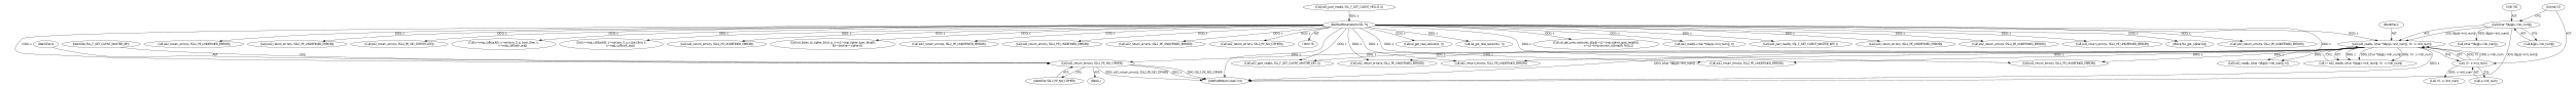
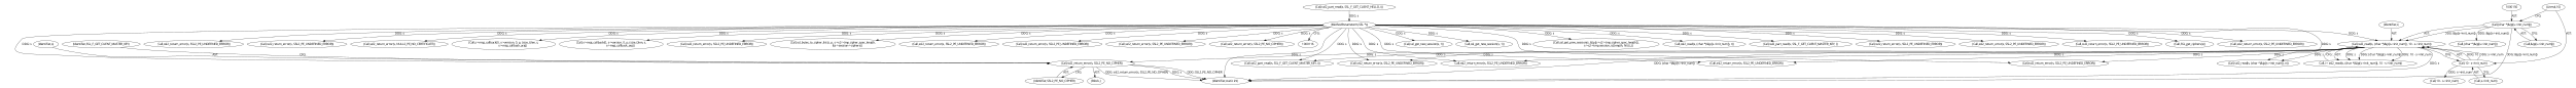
  digraph {
    fontname="Open Sans"
    node [fontname="Open Sans"]
    edge [fontname="Open Sans"]
    n1 [label="(Call,ssl2_return_error(s, SSL2_PE_NO_CIPHER))"]
-   n2 [label="(MethodReturn,static int)"]
+   n2 [label="(Identifier,static int)"]
    n3 [label="(Identifier,SSL2_PE_NO_CIPHER)"]
    n4 [label="(Block,)"]
    n5 [label="(Call,ssl2_read(s, (char *)&(p[s->init_num]), 10 - s->init_num))"]
    n6 [label="(Call,10 - s->init_num)"]
    n7 [label="(Call,ssl2_read(s, (char *)&(p[s->init_num]), n))"]
    n8 [label="(Call,i = ssl2_read(s, (char *)&(p[s->init_num]), 10 - s->init_num))"]
    n9 [label="(Call,ssl2_return_error(s, SSL2_PE_UNDEFINED_ERROR))"]
    n10 [label="(Call,ssl2_part_read(s, SSL_F_GET_CLIENT_MASTER_KEY, i))"]
    n11 [label="(Call,ssl2_return_error(s, SSL2_PE_UNDEFINED_ERROR))"]
    n12 [label="(Call,ssl2_return_error(s, SSL2_PE_UNDEFINED_ERROR))"]
    n13 [label="(Call,ssl2_return_error(s, SSL2_PE_UNDEFINED_ERROR))"]
    n14 [label="(Call,10 - s->init_num)"]
    n15 [label="(Call,s->init_num)"]
    n16 [label="(MethodParameterIn,SSL *s)"]
    n17 [label="(Call,ssl_get_new_session(s, 1))"]
    n18 [label="(Call,ssl_get_new_session(s, 1))"]
    n19 [label="(Call,ssl_get_prev_session(s, &(p[s->s2->tmp.cipher_spec_length]),\n                                 s->s2->tmp.session_id_length, NULL))"]
    n20 [label="(Call,ssl2_read(s, (char *)&(p[s->init_num]), n))"]
    n21 [label="(Call,ssl2_part_read(s, SSL_F_GET_CLIENT_MASTER_KEY, i))"]
    n22 [label="(Call,ssl2_return_error(s, SSL2_PE_UNDEFINED_ERROR))"]
    n23 [label="(Call,ssl2_return_error(s, SSL2_PE_UNDEFINED_ERROR))"]
    n24 [label="(Call,ssl2_return_error(s, SSL2_PE_UNDEFINED_ERROR))"]
-   n25 [label="(Block,SSL_get_ciphers(s))"]
+   n25 [label="(Call,SSL_get_ciphers(s))"]
    n26 [label="(Call,ssl2_return_error(s, SSL2_PE_UNDEFINED_ERROR))"]
    n27 [label="(Call,ssl2_return_error(s, SSL2_PE_UNDEFINED_ERROR))"]
    n28 [label="(Call,ssl2_return_error(s, SSL2_PE_UNDEFINED_ERROR))"]
-   n29 [label="(Call,ssl2_return_error(s, SSL2_PE_NO_CERTIFICATE))"]
+   n29 [label="(Call,ssl2_return_error(s, NULL2_PE_NO_CERTIFICATE))"]
    n30 [label="(Call,s->msg_callback(0, s->version, 0, p, (size_t)len, s,\n                        s->msg_callback_arg))"]
    n31 [label="(Call,s->msg_callback(0, s->version, 0, p, (size_t)len, s,\n                        s->msg_callback_arg))"]
    n32 [label="(Call,ssl2_return_error(s, SSL2_PE_UNDEFINED_ERROR))"]
    n33 [label="(Call,ssl_bytes_to_cipher_list(s, p, s->s2->tmp.cipher_spec_length,\n                                      &s->session->ciphers))"]
    n34 [label="(Call,ssl2_return_error(s, SSL2_PE_UNDEFINED_ERROR))"]
    n35 [label="(Call,ssl2_return_error(s, SSL2_PE_UNDEFINED_ERROR))"]
    n36 [label="(Call,ssl2_return_error(s, SSL2_PE_UNDEFINED_ERROR))"]
    n37 [label="(Call,ssl2_return_error(s, SSL2_PE_NO_CIPHER))"]
    1000116
    n39 [label="(Call,ssl2_part_read(s, SSL_F_GET_CLIENT_HELLO, i))"]
    n40 [label="(Call,(char *)&(p[s->init_num]))"]
    n41 [label="(Call,&(p[s->init_num]))"]
    n42 [label="(Call,(char *)&(p[s->init_num]))"]
    n43 [label="(Identifier,s)"]
    n44 [label="(Identifier,SSL_F_GET_CLIENT_MASTER_KEY)"]
    n45 [label="(Literal,10)"]
    n46 [label="(Identifier,s)"]
    1000150
    n1 -> n2 [label="DDG: SSL2_PE_NO_CIPHER"]
    n1 -> n2 [label="DDG: ssl2_return_error(s, SSL2_PE_NO_CIPHER)"]
    n1 -> n2 [label="DDG: s"]
    n1 -> n3 [label="CFG: "]
    n1 -> n4 [label="AST: "]
    n3 -> n1 [label="AST: "]
    n5 -> n1 [label="DDG: s"]
    n5 -> n2 [label="DDG: (char *)&(p[s->init_num])"]
    n5 -> n2 [label="DDG: s"]
    n5 -> n6 [label="CFG: "]
    n5 -> n7 [label="DDG: s"]
    n5 -> n8 [label="AST: "]
    n5 -> n8 [label="DDG: s"]
    n5 -> n8 [label="DDG: (char *)&(p[s->init_num])"]
    n5 -> n8 [label="DDG: 10 - s->init_num"]
    n5 -> n9 [label="DDG: s"]
    n5 -> n10 [label="DDG: s"]
    n5 -> n11 [label="DDG: s"]
    n5 -> n12 [label="DDG: s"]
    n5 -> n13 [label="DDG: s"]
    n6 -> n5 [label="AST: "]
    n6 -> n5 [label="DDG: 10"]
    n6 -> n5 [label="DDG: s->init_num"]
    n6 -> n14 [label="DDG: s->init_num"]
    n6 -> n15 [label="CFG: "]
    n8 -> n5 [label="CFG: "]
    n15 -> n6 [label="AST: "]
    n16 -> n1 [label="DDG: s"]
    n16 -> n2 [label="DDG: s"]
    n16 -> n5 [label="DDG: s"]
    n16 -> n7 [label="DDG: s"]
    n16 -> n9 [label="DDG: s"]
    n16 -> n10 [label="DDG: s"]
    n16 -> n11 [label="DDG: s"]
    n16 -> n12 [label="DDG: s"]
    n16 -> n13 [label="DDG: s"]
    n16 -> n17 [label="DDG: s"]
    n16 -> n18 [label="DDG: s"]
    n16 -> n19 [label="DDG: s"]
    n16 -> n20 [label="DDG: s"]
    n16 -> n21 [label="DDG: s"]
    n16 -> n22 [label="DDG: s"]
    n16 -> n23 [label="DDG: s"]
    n16 -> n24 [label="DDG: s"]
    n16 -> n25 [label="DDG: s"]
    n16 -> n26 [label="DDG: s"]
    n16 -> n27 [label="DDG: s"]
    n16 -> n28 [label="DDG: s"]
    n16 -> n29 [label="DDG: s"]
    n16 -> n30 [label="DDG: s"]
    n16 -> n31 [label="DDG: s"]
    n16 -> n32 [label="DDG: s"]
    n16 -> n33 [label="DDG: s"]
    n16 -> n34 [label="DDG: s"]
    n16 -> n35 [label="DDG: s"]
    n16 -> n36 [label="DDG: s"]
    n16 -> n37 [label="DDG: s"]
-   n16 -> 1000116 [label="AST: "]
+   n16 -> 1000116 [label="CFG: "]
    n39 -> n16 [label="DDG: s"]
    n40 -> n2 [label="DDG: &(p[s->init_num])"]
    n40 -> n5 [label="AST: "]
    n40 -> n5 [label="DDG: &(p[s->init_num])"]
    n40 -> n41 [label="CFG: "]
    n40 -> n42 [label="DDG: &(p[s->init_num])"]
    n41 -> n40 [label="AST: "]
    n43 -> n5 [label="AST: "]
    n44 -> n1 [label="CFG: "]
    n45 -> n6 [label="AST: "]
    n45 -> n40 [label="CFG: "]
    n46 -> n1 [label="AST: "]
    1000150 -> n40 [label="AST: "]
  }
